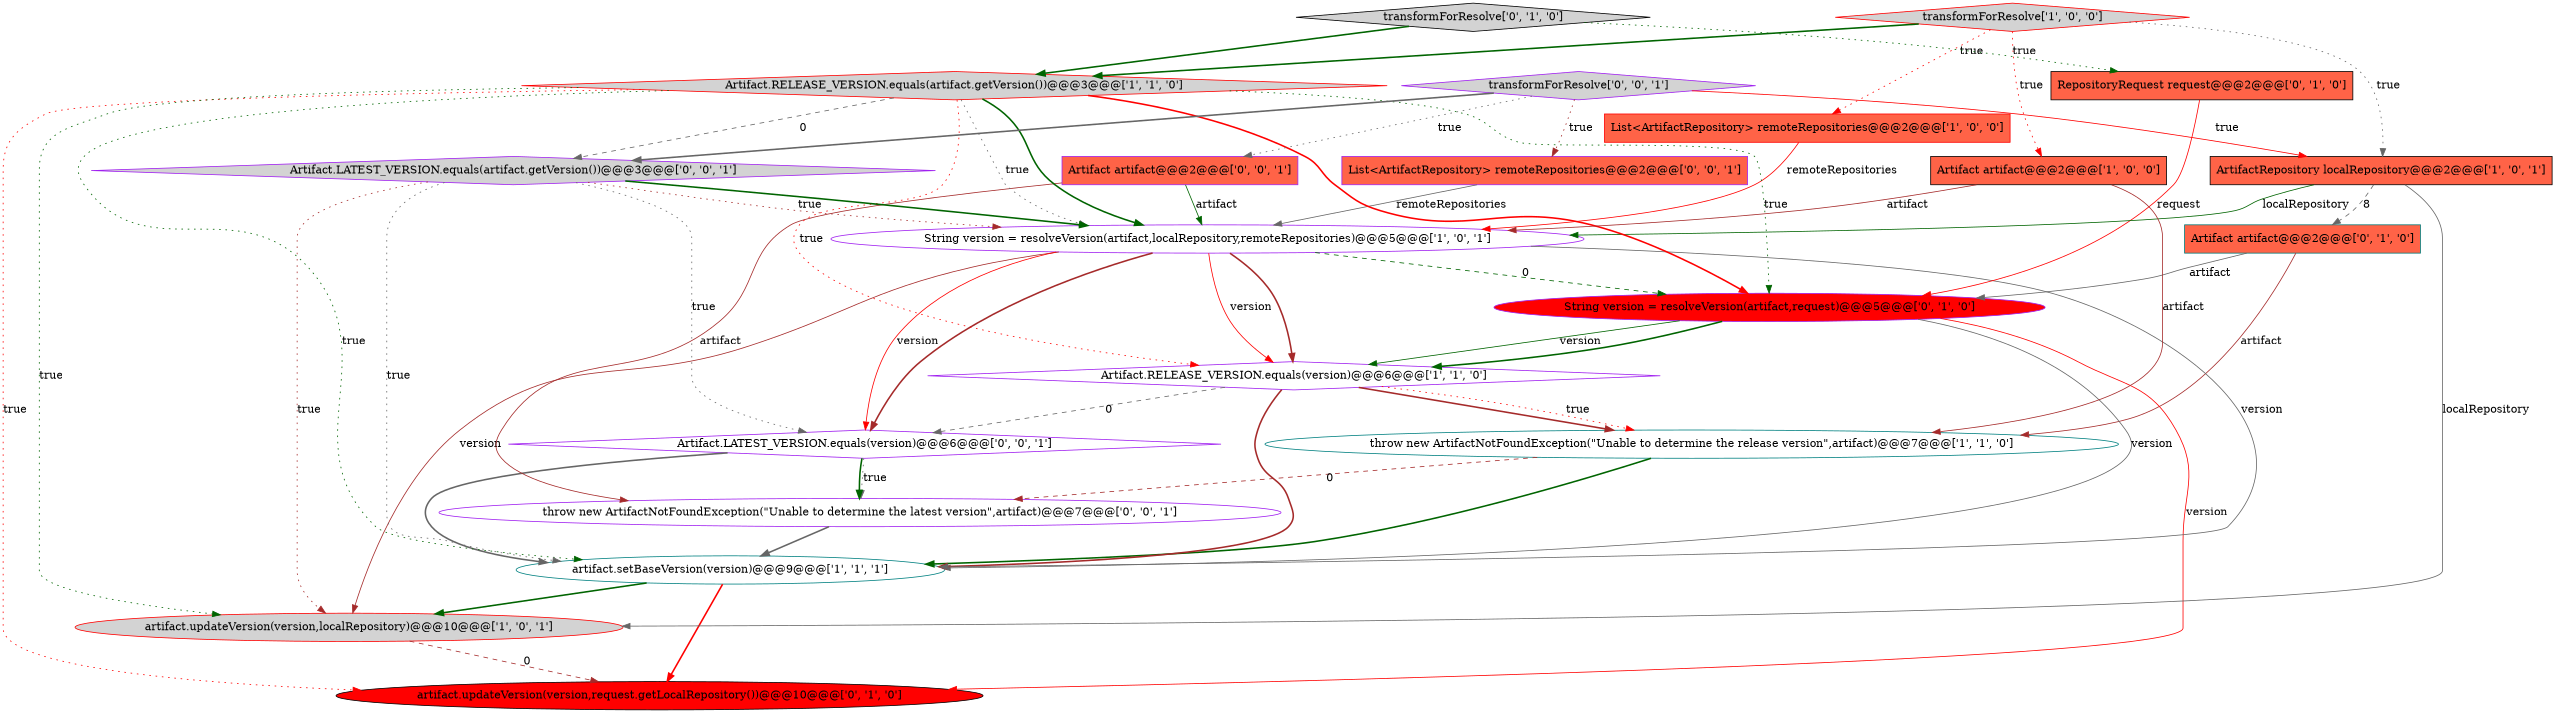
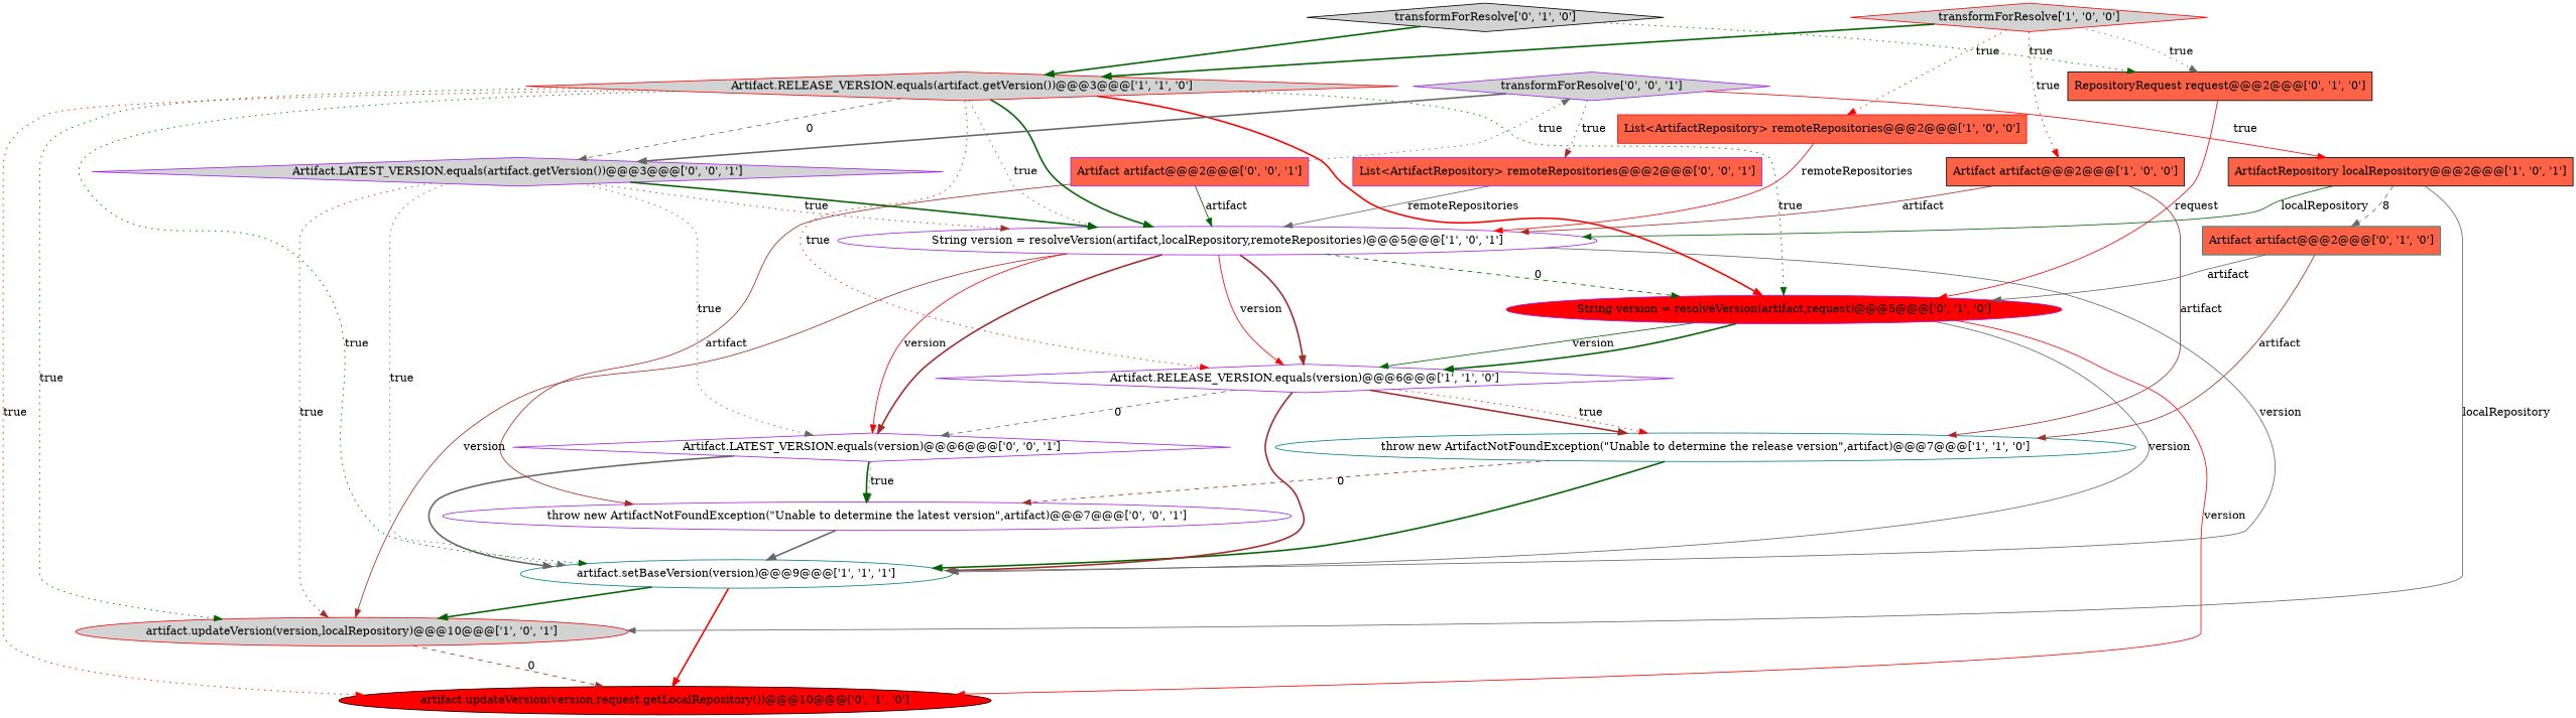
  digraph {
    node [color=purple fillcolor=tomato shape=box style=filled]
    edge [color=gray40 style=solid]
    n1 [color=teal label="Artifact artifact@@@2@@@['0', '1', '0']"]
    n2 [fillcolor=red label="String version = resolveVersion(artifact,request)@@@5@@@['0', '1', '0']" shape=ellipse]
    n3 [color=teal fillcolor=white label="throw new ArtifactNotFoundException(\"Unable to determine the release version\",artifact)@@@7@@@['1', '1', '0']" shape=ellipse]
    n4 [color=teal fillcolor=white label="artifact.setBaseVersion(version)@@@9@@@['1', '1', '1']" shape=ellipse]
    n5 [fillcolor=white label="Artifact.RELEASE_VERSION.equals(version)@@@6@@@['1', '1', '0']" shape=diamond]
    n6 [color=black fillcolor=red label="artifact.updateVersion(version,request.getLocalRepository())@@@10@@@['0', '1', '0']" shape=ellipse]
    n7 [fillcolor=white label="throw new ArtifactNotFoundException(\"Unable to determine the latest version\",artifact)@@@7@@@['0', '0', '1']" shape=ellipse]
    n8 [fillcolor=white label="String version = resolveVersion(artifact,localRepository,remoteRepositories)@@@5@@@['1', '0', '1']" shape=ellipse]
    n9 [color=red fillcolor=lightgray label="artifact.updateVersion(version,localRepository)@@@10@@@['1', '0', '1']" shape=ellipse]
    n10 [fillcolor=white label="Artifact.LATEST_VERSION.equals(version)@@@6@@@['0', '0', '1']" shape=diamond]
    n11 [color=black label="RepositoryRequest request@@@2@@@['0', '1', '0']"]
    n12 [color=black label="ArtifactRepository localRepository@@@2@@@['1', '0', '1']"]
    n13 [label="Artifact artifact@@@2@@@['0', '0', '1']"]
    n14 [color=red label="List<ArtifactRepository> remoteRepositories@@@2@@@['1', '0', '0']"]
    n15 [label="List<ArtifactRepository> remoteRepositories@@@2@@@['0', '0', '1']"]
    n16 [color=red fillcolor=lightgray label="Artifact.RELEASE_VERSION.equals(artifact.getVersion())@@@3@@@['1', '1', '0']" shape=diamond]
    n17 [fillcolor=lightgray label="Artifact.LATEST_VERSION.equals(artifact.getVersion())@@@3@@@['0', '0', '1']" shape=diamond]
    n18 [color=red fillcolor=lightgray label="transformForResolve['1', '0', '0']" shape=diamond]
    n19 [color=black label="Artifact artifact@@@2@@@['1', '0', '0']"]
    n20 [fillcolor=lightgray label="transformForResolve['0', '0', '1']" shape=diamond]
    n21 [color=black fillcolor=lightgray label="transformForResolve['0', '1', '0']" shape=diamond]
    n1 -> n2 [label=artifact]
    n1 -> n3 [color=brown label=artifact]
    n2 -> n4 [label=version]
    n2 -> n5 [color=darkgreen label=version]
    n2 -> n5 [color=darkgreen style=bold]
    n2 -> n6 [color=red label=version]
    n3 -> n4 [color=darkgreen style=bold]
    n3 -> n7 [color=brown label=0 style=dashed]
    n4 -> n6 [color=red style=bold]
    n4 -> n9 [color=darkgreen style=bold]
    n5 -> n3 [color=brown style=bold]
    n5 -> n3 [color=red label=true style=dotted]
    n5 -> n4 [color=brown style=bold]
    n5 -> n10 [label=0 style=dashed]
    n7 -> n4 [style=bold]
    n8 -> n2 [color=darkgreen label=0 style=dashed]
    n8 -> n4 [label=version]
    n8 -> n5 [color=red label=version]
    n8 -> n5 [color=brown style=bold]
    n8 -> n9 [color=brown label=version]
    n8 -> n10 [color=brown style=bold]
    n8 -> n10 [color=red label=version]
    n9 -> n6 [color=brown label=0 style=dashed]
    n10 -> n4 [style=bold]
    n10 -> n7 [label=true style=dotted]
    n10 -> n7 [color=darkgreen style=bold]
    n11 -> n2 [color=red label=request]
    n12 -> n1 [label=8 style=dashed]
    n12 -> n8 [color=darkgreen label=localRepository]
    n12 -> n9 [label=localRepository]
    n13 -> n7 [color=brown label=artifact]
    n13 -> n8 [color=darkgreen label=artifact]
    n14 -> n8 [color=red label=remoteRepositories]
    n15 -> n8 [label=remoteRepositories]
    n16 -> n2 [color=darkgreen label=true style=dotted]
    n16 -> n2 [color=red style=bold]
    n16 -> n4 [color=darkgreen label=true style=dotted]
    n16 -> n5 [color=red label=true style=dotted]
    n16 -> n6 [color=red label=true style=dotted]
    n16 -> n8 [color=darkgreen style=bold]
    n16 -> n8 [label=true style=dotted]
    n16 -> n9 [color=darkgreen label=true style=dotted]
    n16 -> n17 [label=0 style=dashed]
    n17 -> n4 [label=true style=dotted]
    n17 -> n8 [color=brown label=true style=dotted]
    n17 -> n8 [color=darkgreen style=bold]
    n17 -> n9 [color=brown label=true style=dotted]
    n17 -> n10 [label=true style=dotted]
-   n18 -> n12 [label=true style=dotted]
+   n18 -> n11 [label=true style=dotted]
    n18 -> n14 [color=red label=true style=dotted]
    n18 -> n16 [color=darkgreen style=bold]
    n18 -> n19 [color=red label=true style=dotted]
    n19 -> n3 [color=brown label=artifact]
    n19 -> n8 [color=brown label=artifact]
    n20 -> n12 [color=red label=true]
-   n20 -> n13 [label=true style=dotted]
+   n13 -> n20 [label=true style=dotted]
    n20 -> n15 [color=brown label=true style=dotted]
    n20 -> n17 [style=bold]
    n21 -> n11 [color=darkgreen label=true style=dotted]
    n21 -> n16 [color=darkgreen style=bold]
  }
